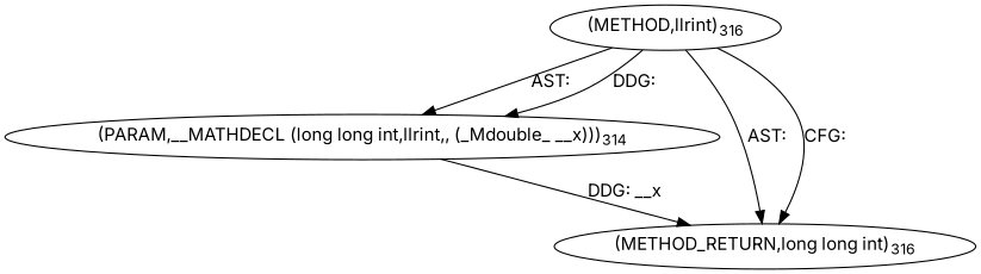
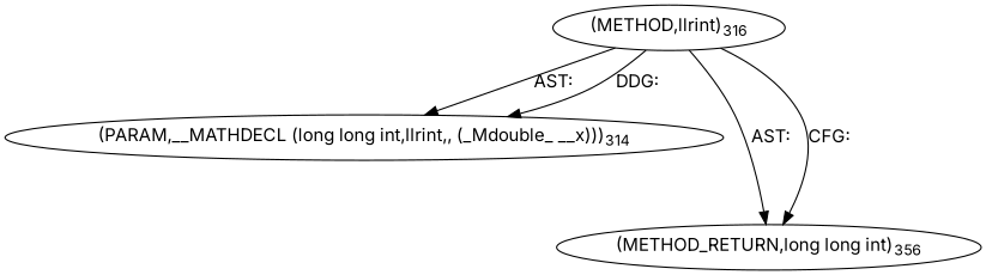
  digraph {
    fontname=Inter
    node [fontname=Inter]
    edge [fontname=Inter]
    n1 [label=<(METHOD,llrint)<SUB>316</SUB>>]
    n2 [label=<(PARAM,__MATHDECL (long long int,llrint,, (_Mdouble_ __x)))<SUB>314</SUB>>]
-   n3 [label=<(METHOD_RETURN,long long int)<SUB>316</SUB>>]
+   n3 [label=<(METHOD_RETURN,long long int)<SUB>356</SUB>>]
    n1 -> n2 [label="AST: "]
    n1 -> n2 [label="DDG: "]
    n1 -> n3 [label="AST: "]
    n1 -> n3 [label="CFG: "]
-   n2 -> n3 [label="DDG: __x"]
  }
